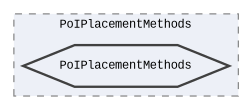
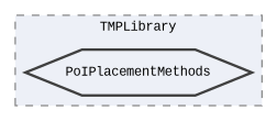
  digraph {
    compound=true
    fontname="Liberation Mono"
    n1 [color=grey25 fillcolor="#edf0f7" fontname="Liberation Mono" fontsize=10 label=PoIPlacementMethods shape=hexagon style="filled,bold,"]
    subgraph cluster_1 {
      bgcolor="#edf0f7"
      fontsize=10
-     label=PoIPlacementMethods
+     label=TMPLibrary
      pencolor=grey50
      style="filled,dashed,"
      n1
    }
  }
